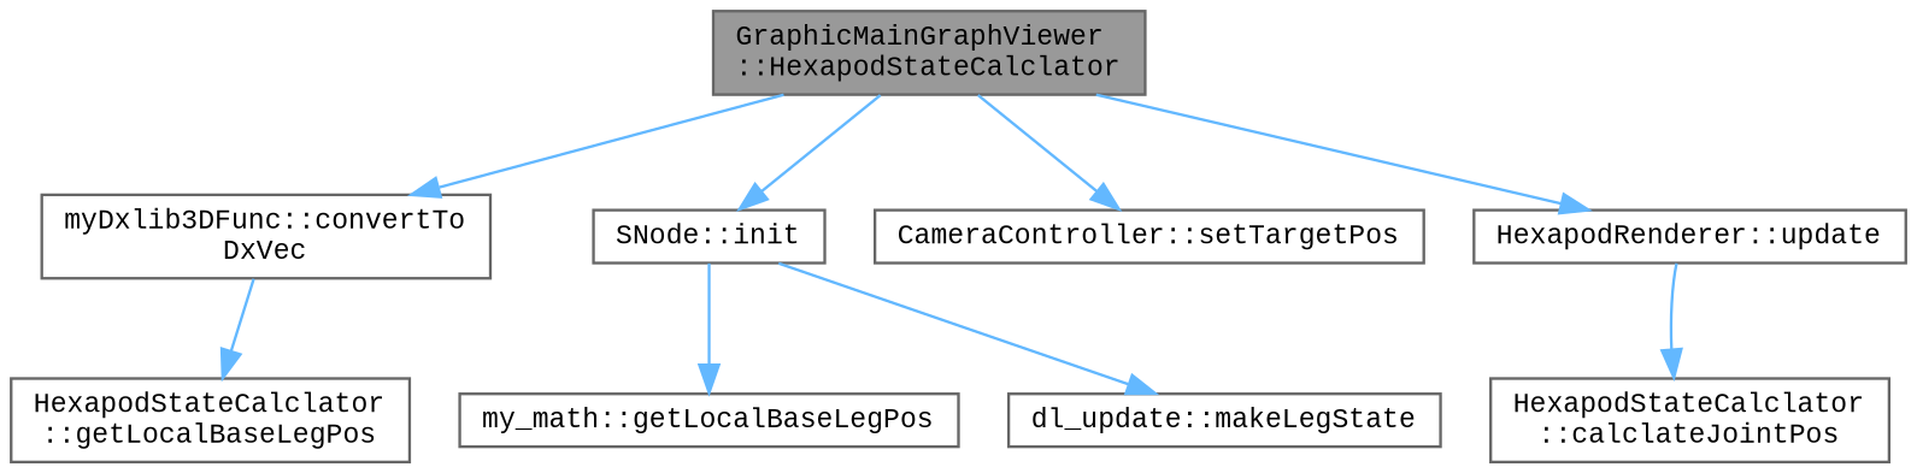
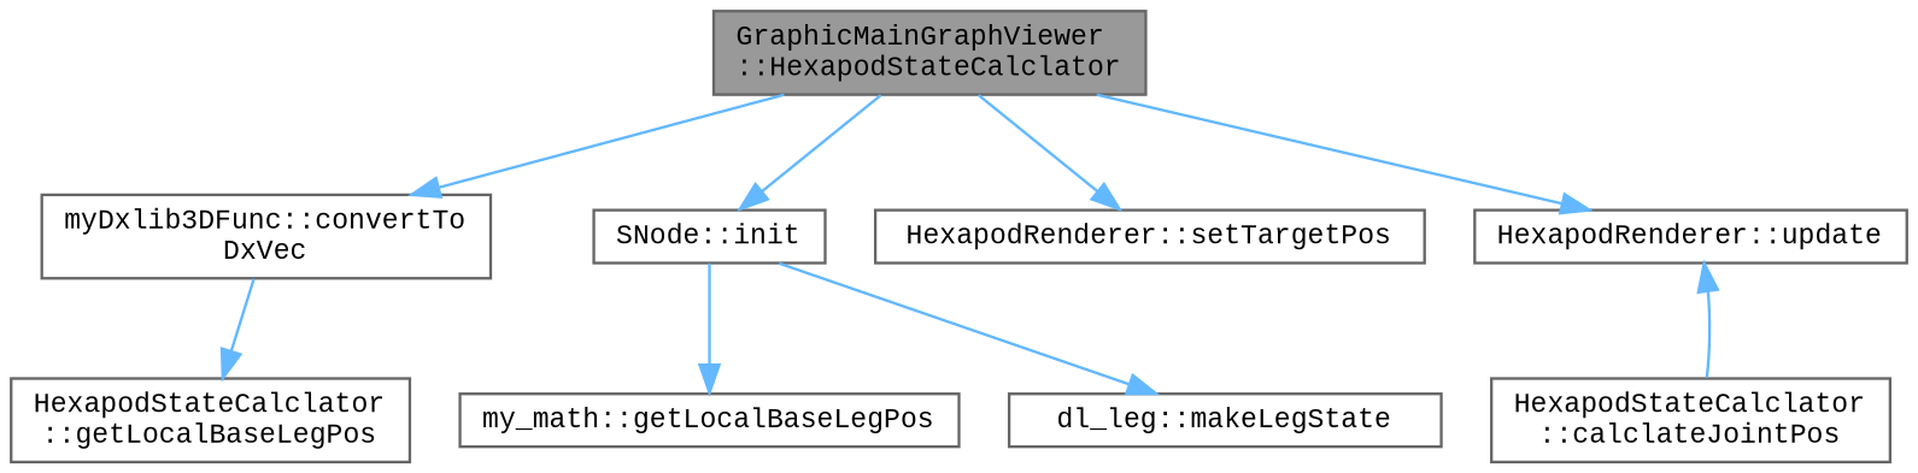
  digraph {
    fontname="Liberation Mono"
    rankdir=TB
    node [color=grey40 fillcolor=white fontname="Liberation Mono" fontsize=10 shape=box style=filled]
    edge [color=steelblue1 fontname="Liberation Mono" fontsize=10 labelfontname=Helvetica labelfontsize=10 style=solid]
    n1 [color=gray40 fillcolor=grey60 fontcolor=black height=0.2 label="GraphicMainGraphViewer\l::HexapodStateCalclator" width=0.4]
    n2 [height=0.2 label="myDxlib3DFunc::convertTo\lDxVec" width=0.4]
    n3 [height=0.2 label="SNode::init" width=0.4]
-   n4 [height=0.2 label="CameraController::setTargetPos" width=0.4]
+   n4 [height=0.2 label="HexapodRenderer::setTargetPos" width=0.4]
    n5 [height=0.2 label="HexapodRenderer::update" width=0.4]
    n6 [height=0.2 label="HexapodStateCalclator\l::getLocalBaseLegPos" width=0.4]
    n7 [height=0.2 label="my_math::getLocalBaseLegPos" width=0.4]
-   n8 [height=0.2 label="dl_update::makeLegState" width=0.4]
+   n8 [height=0.2 label="dl_leg::makeLegState" width=0.4]
    n9 [height=0.2 label="HexapodStateCalclator\l::calclateJointPos" width=0.4]
    n1 -> n2
    n1 -> n3
    n1 -> n4
    n1 -> n5
    n2 -> n6
    n3 -> n7
    n3 -> n8
-   n5 -> n9
+   n9 -> n5
  }
